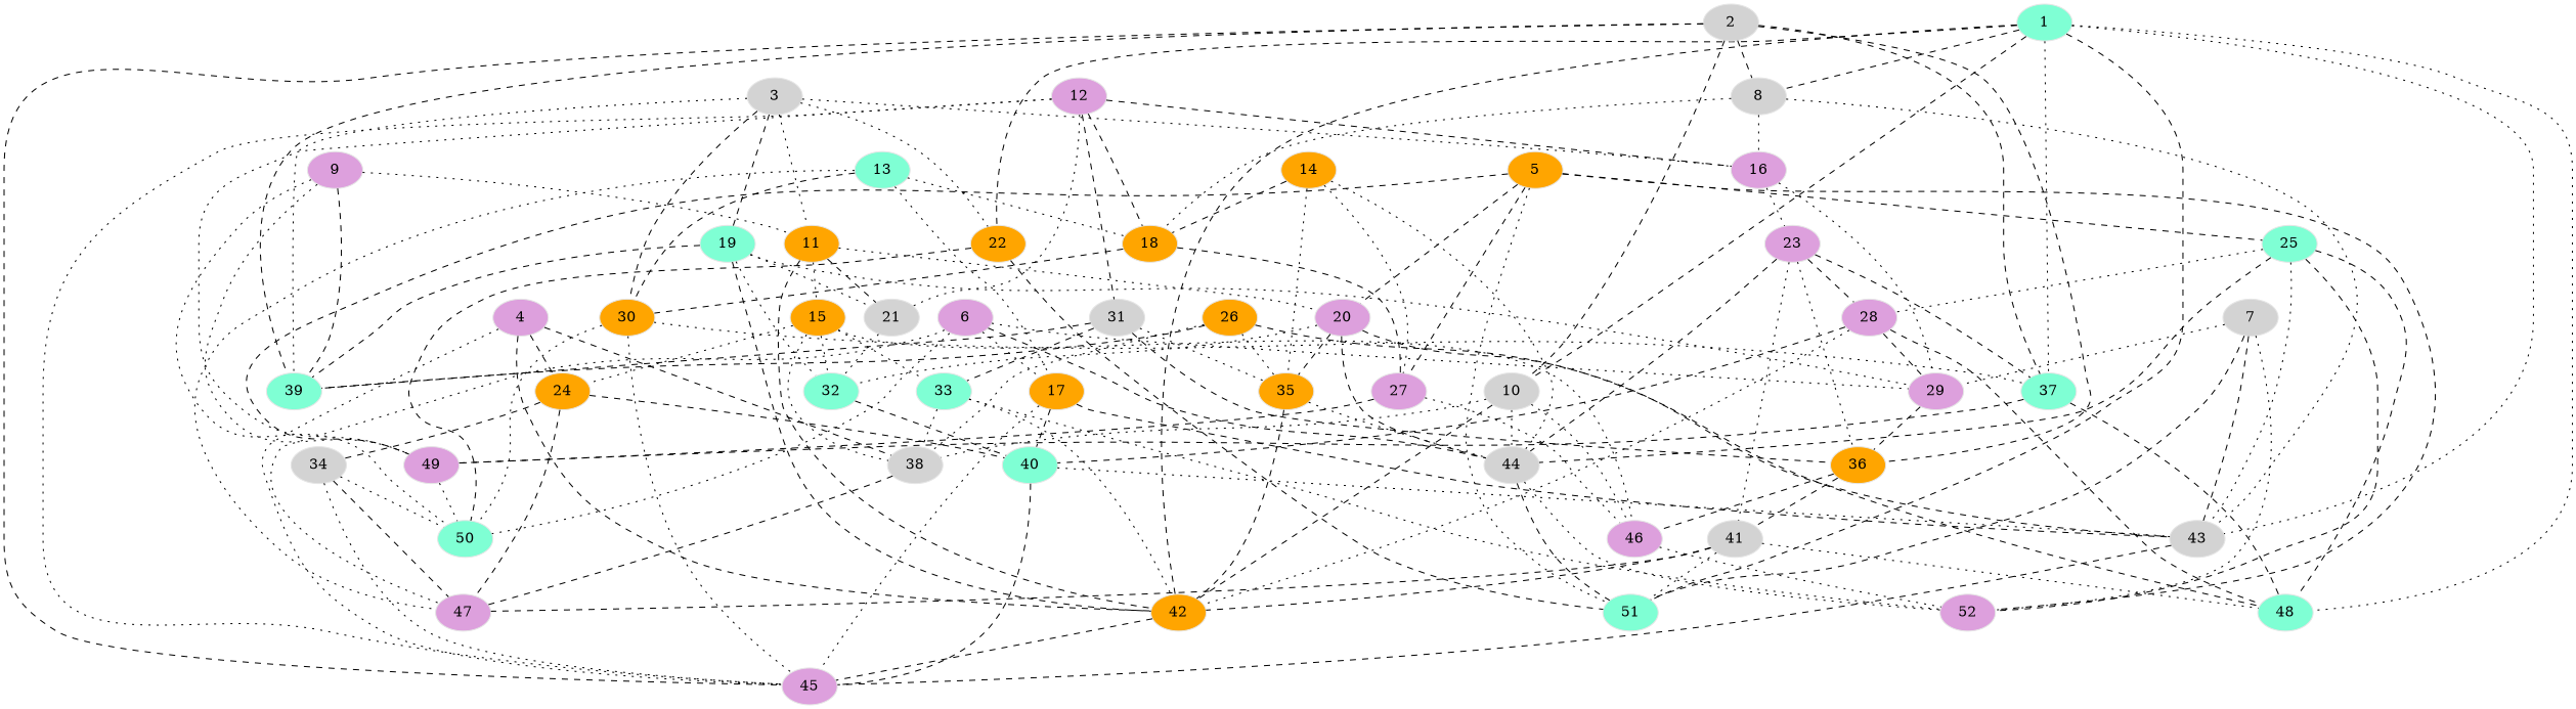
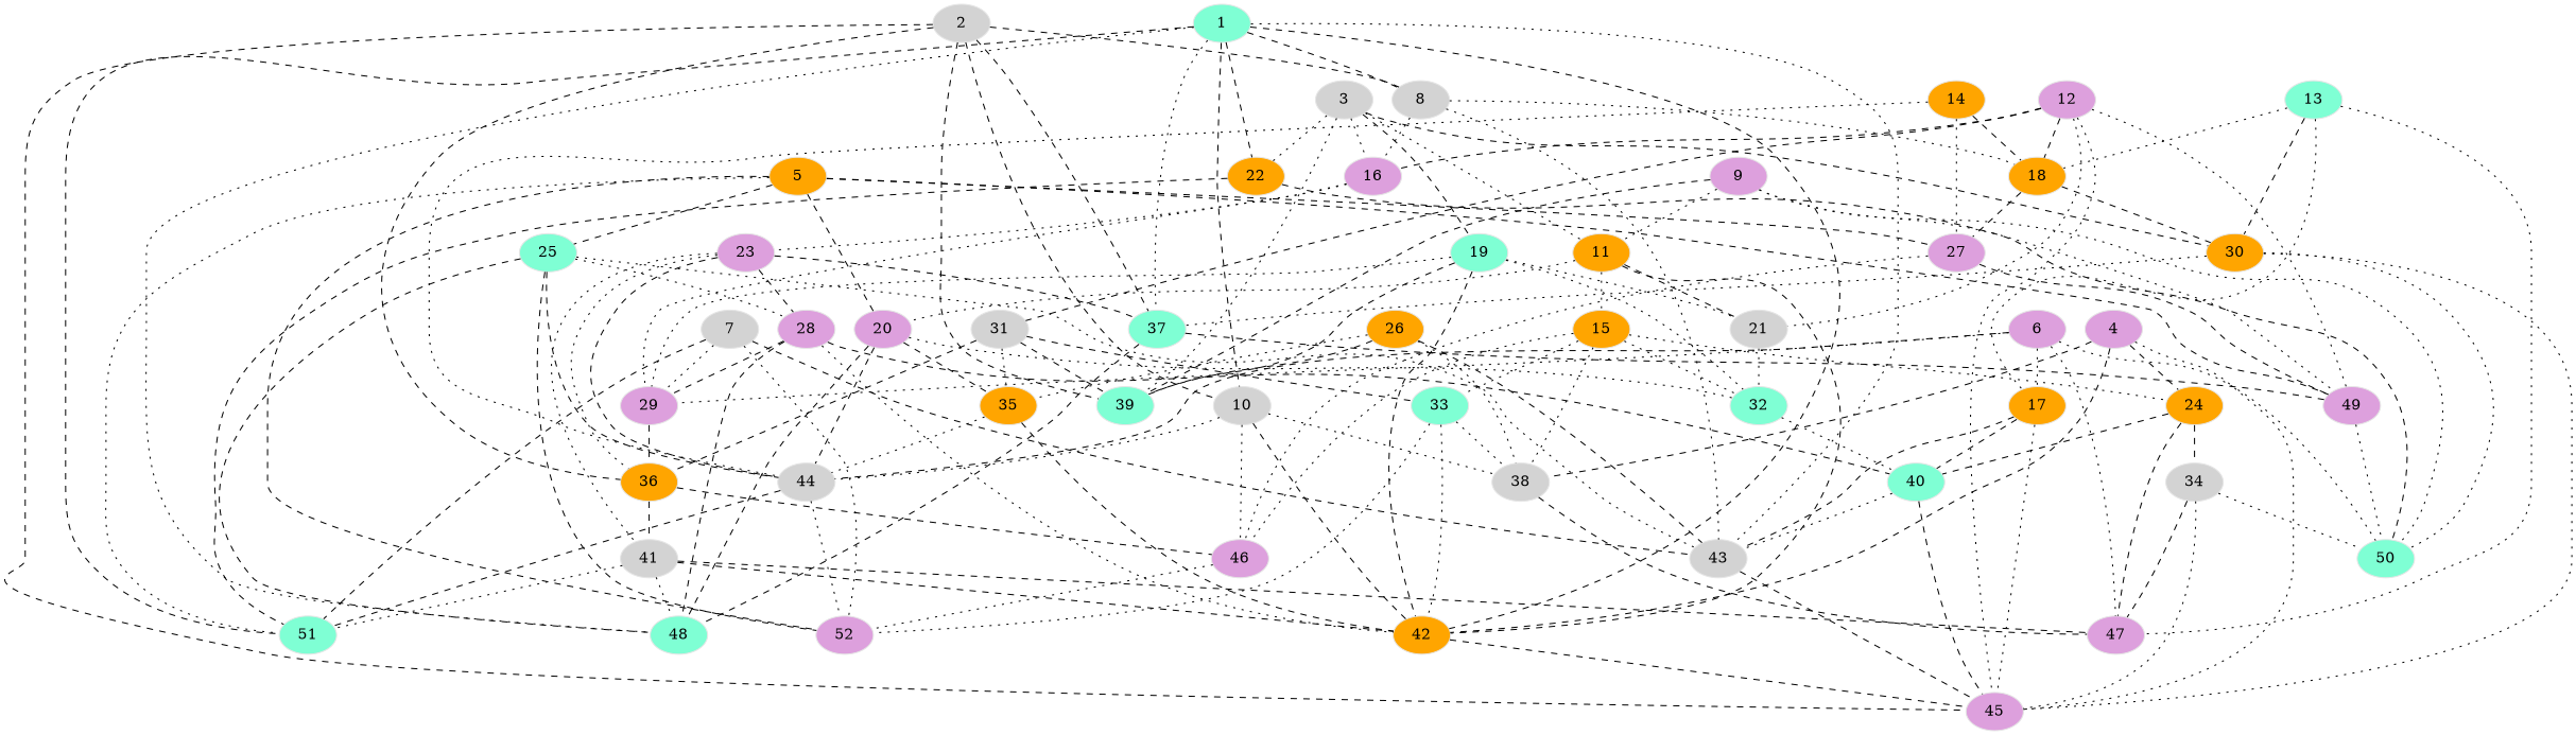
  graph {
    node [color=gray90 fillcolor=plum style=filled]
    edge [style=dashed weight=1.0]
    1 [fillcolor=aquamarine]
    8 [fillcolor=lightgrey]
    10 [fillcolor=lightgrey]
    22 [fillcolor=orange]
    37 [fillcolor=aquamarine]
    42 [fillcolor=orange]
    43 [fillcolor=lightgrey]
    48 [fillcolor=aquamarine]
    51 [fillcolor=aquamarine]
    16
    18 [fillcolor=orange]
    38 [fillcolor=lightgrey]
    44 [fillcolor=lightgrey]
    46
    50 [fillcolor=aquamarine]
    49
    45
    2 [fillcolor=lightgrey]
    36 [fillcolor=orange]
    39 [fillcolor=aquamarine]
    41 [fillcolor=lightgrey]
    3 [fillcolor=lightgrey]
    11 [fillcolor=orange]
    19 [fillcolor=aquamarine]
    30 [fillcolor=orange]
    20
    15 [fillcolor=orange]
    21 [fillcolor=lightgrey]
    29
    23
    32 [fillcolor=aquamarine]
    4
    24 [fillcolor=orange]
    47
    40 [fillcolor=aquamarine]
    34 [fillcolor=lightgrey]
    5 [fillcolor=orange]
    25 [fillcolor=aquamarine]
    27
    52
    35 [fillcolor=orange]
    28
    6
    17 [fillcolor=orange]
    7 [fillcolor=lightgrey]
    9
    33 [fillcolor=aquamarine]
    12
    31 [fillcolor=lightgrey]
    13 [fillcolor=aquamarine]
    14 [fillcolor=orange]
    26 [fillcolor=orange]
    1 -- 8
    1 -- 10
    1 -- 22
    1 -- 37 [style=dotted]
    1 -- 42
    1 -- 43 [style=dotted]
    1 -- 48 [style=dotted]
    1 -- 51
    8 -- 43 [style=dotted]
    8 -- 16 [style=dotted weight=2.0]
    8 -- 18 [style=dotted]
    10 -- 42
    10 -- 38 [style=dotted]
    10 -- 44 [style=dotted]
    10 -- 46 [style=dotted]
    22 -- 51
    22 -- 50
    37 -- 48
    37 -- 49
    42 -- 45
    43 -- 45
    16 -- 29 [style=dotted]
    16 -- 23 [style=dotted]
    18 -- 30
    18 -- 27
    38 -- 47
    44 -- 51
    44 -- 52 [style=dotted]
    46 -- 52 [style=dotted]
    49 -- 50 [style=dotted]
    2 -- 8
    2 -- 10
    2 -- 37
    2 -- 45
    2 -- 36
    2 -- 39
    36 -- 46
    36 -- 41
    41 -- 42
    41 -- 48 [style=dotted]
    41 -- 51 [style=dotted]
    41 -- 47
    3 -- 22 [style=dotted]
    3 -- 16 [style=dotted]
    3 -- 39 [style=dotted]
    3 -- 11 [style=dotted]
    3 -- 19
    3 -- 30
    11 -- 42
    11 -- 20 [style=dotted]
    11 -- 15 [style=dotted]
    11 -- 21
    19 -- 42
    19 -- 39
    19 -- 21 [style=dotted]
    19 -- 29 [style=dotted]
    19 -- 32 [style=dotted]
    30 -- 37 [style=dotted]
    30 -- 50 [style=dotted]
    30 -- 45 [style=dotted]
    20 -- 48
    20 -- 44
    20 -- 32 [style=dotted]
    20 -- 35
    15 -- 38 [style=dotted]
    15 -- 46 [style=dotted]
    15 -- 32 [style=dotted weight=2.0]
    15 -- 24 [style=dotted]
    15 -- 33 [style=dotted]
    21 -- 32 [style=dotted]
    29 -- 36
    23 -- 37
    23 -- 44
    23 -- 36 [style=dotted]
    23 -- 41 [style=dotted]
    23 -- 28
-   32 -- 40
+   32 -- 40 [style=dotted]
    4 -- 42
    4 -- 38
    4 -- 45 [style=dotted]
    4 -- 24
    24 -- 47
    24 -- 40
    24 -- 34 [weight=2.0]
    40 -- 43 [style=dotted]
    40 -- 45
    34 -- 50 [style=dotted]
    34 -- 45 [style=dotted]
    34 -- 47
    5 -- 51 [style=dotted]
    5 -- 49
    5 -- 20
    5 -- 25
    5 -- 27
    5 -- 52
    25 -- 43 [style=dotted]
    25 -- 48
    25 -- 44
    25 -- 52
    25 -- 28 [style=dotted]
    27 -- 46 [style=dotted weight=2.0]
    27 -- 49
    35 -- 42
    35 -- 44 [style=dotted]
    28 -- 42 [style=dotted]
    28 -- 48
    28 -- 29
    28 -- 40
    6 -- 44 [weight=2.0]
    6 -- 50 [style=dotted]
    6 -- 29 [style=dotted]
    6 -- 47 [style=dotted]
    6 -- 17 [style=dotted]
    17 -- 43
    17 -- 45 [style=dotted weight=2.0]
    17 -- 40
    7 -- 43
    7 -- 51
    7 -- 29 [style=dotted]
    7 -- 52 [style=dotted]
    9 -- 50 [style=dotted]
    9 -- 49 [style=dotted]
    9 -- 39
    9 -- 11 [style=dotted]
    33 -- 42 [style=dotted]
    33 -- 38 [style=dotted]
    33 -- 52 [style=dotted]
    12 -- 16
    12 -- 18
    12 -- 49 [style=dotted]
    12 -- 45 [style=dotted]
    12 -- 21 [style=dotted]
    12 -- 31
    31 -- 36
    31 -- 39
    31 -- 35 [style=dotted]
    31 -- 33 [weight=2.0]
    13 -- 18 [style=dotted]
    13 -- 30
    13 -- 47 [style=dotted]
    13 -- 17 [style=dotted]
    14 -- 18
    14 -- 44 [style=dotted]
    14 -- 27 [style=dotted]
-   14 -- 35 [style=dotted]
    26 -- 43
    26 -- 38 [style=dotted]
    26 -- 39
    26 -- 35 [style=dotted]
  }
